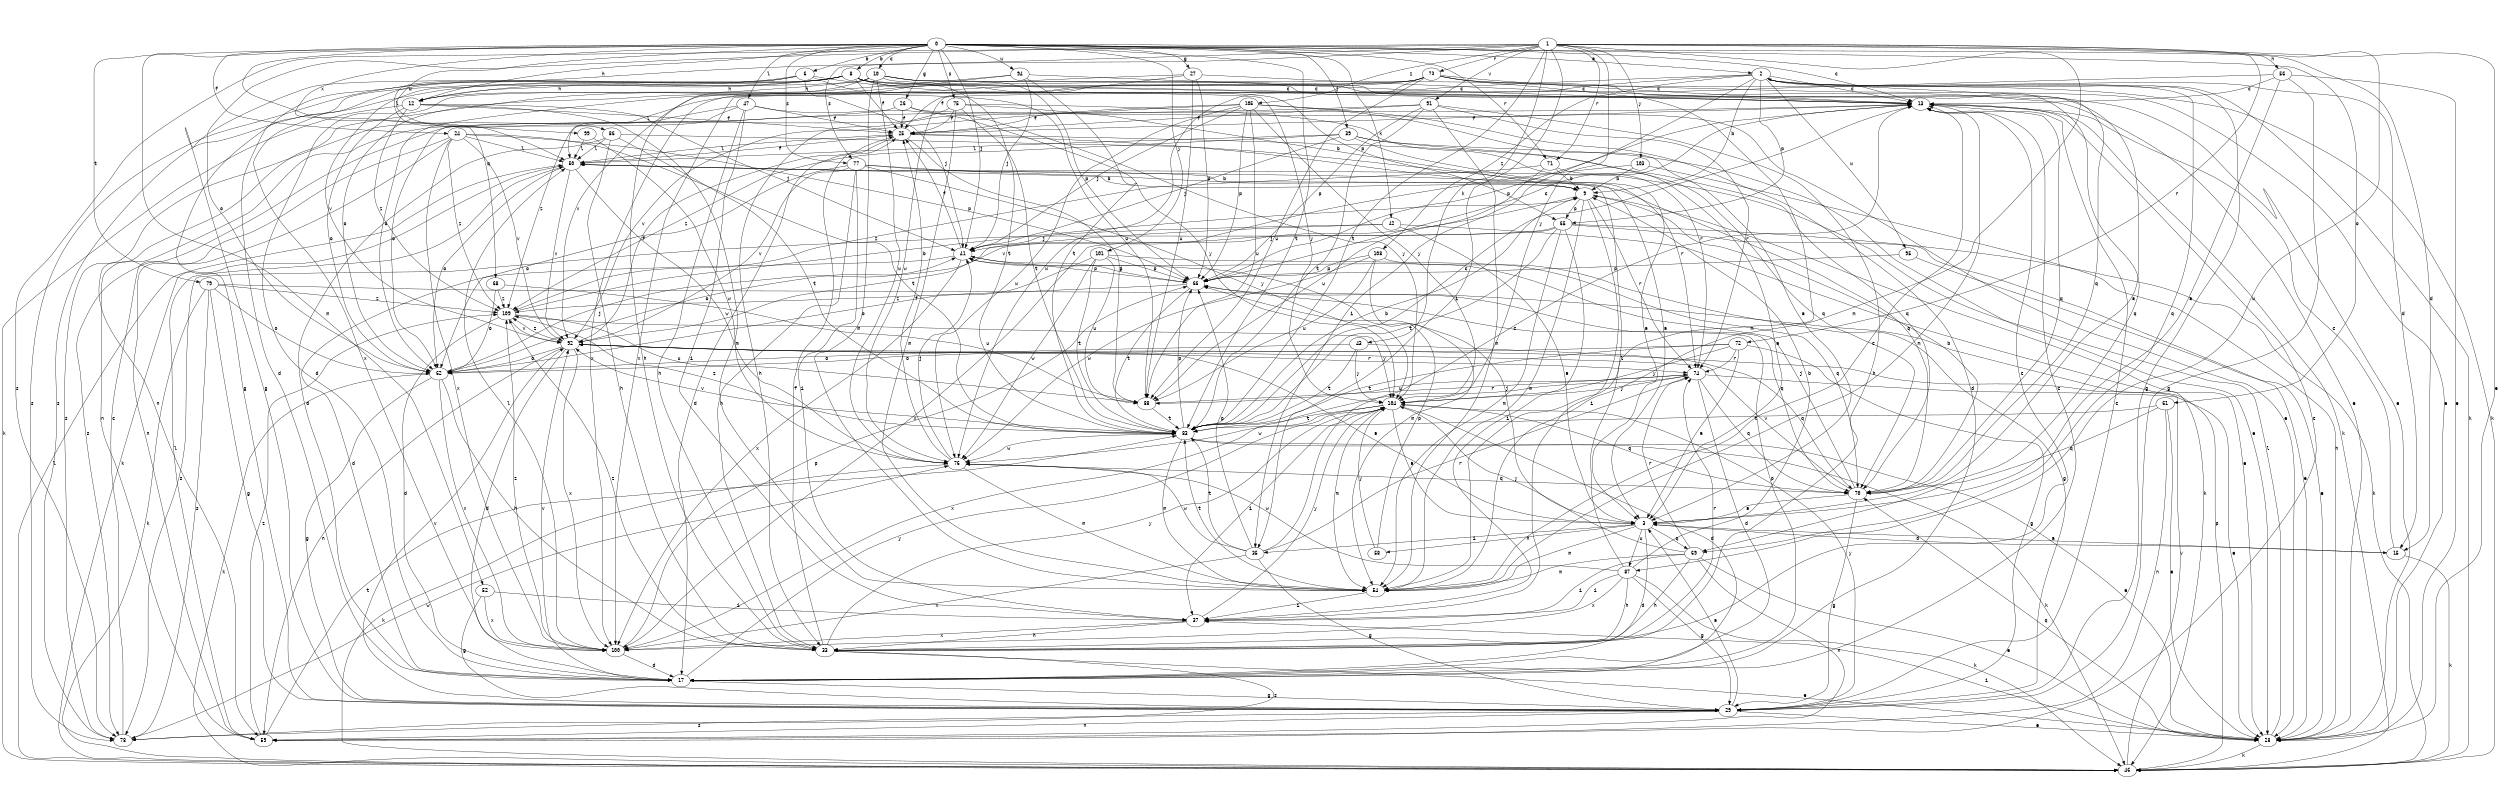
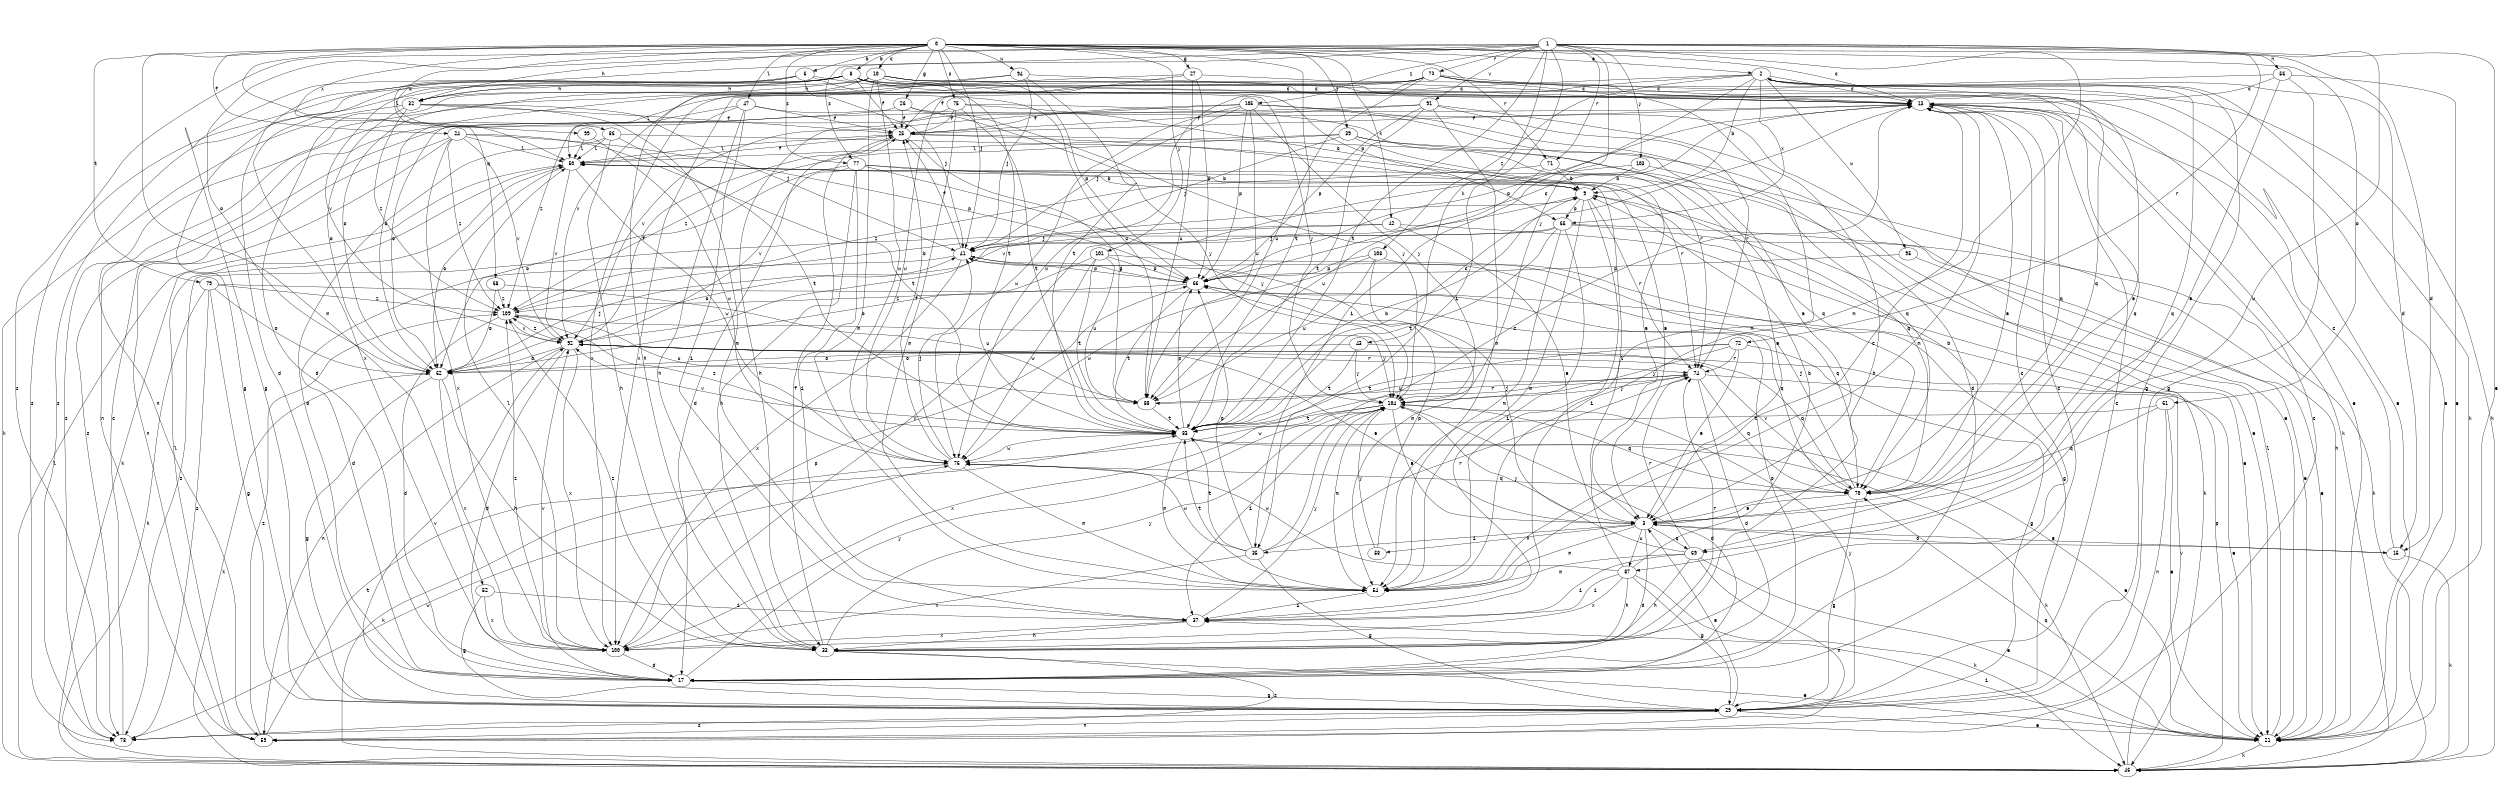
  strict digraph {
    fontname="DejaVu Sans Mono"
    node [fontname="DejaVu Sans Mono"]
    edge [fontname="DejaVu Sans Mono"]
    0
    2
    6
    8
    10
    13
    15
    24
    26
    27
-   32 [label=12]
+   32
    39
    41
    42
    47
    52
    61
    68
    71
    75
    77
    79
    83
    86
    94
    99
    101
    35
    50
    9
    25
    29
    46
    65
    69
    95
    108
    104
    17
    88
-   21 [label=28]
+   21
    78
    92
    100
    54
    33
    66
    70
    n49 [label=76]
    3
    59
    109
    62
    37
    74
    1
    43
    56
    72
    73
    87
    91
    103
    105
    58
    0 -> 2 [label=a]
    0 -> 6 [label=b]
    0 -> 8 [label=b]
    0 -> 10 [label=c]
    0 -> 13 [label=c]
    0 -> 15 [label=d]
    0 -> 24 [label=f]
    0 -> 26 [label=g]
    0 -> 27 [label=g]
    0 -> 32 [label=h]
    0 -> 39 [label=j]
    0 -> 41 [label=j]
    0 -> 42 [label=k]
    0 -> 47 [label=l]
    0 -> 52 [label=m]
    0 -> 61 [label=o]
    0 -> 68 [label=q]
    0 -> 71 [label=r]
    0 -> 75 [label=s]
    0 -> 77 [label=s]
    0 -> 79 [label=t]
    0 -> 83 [label=t]
    0 -> 86 [label=u]
    0 -> 94 [label=w]
    0 -> 99 [label=x]
    0 -> 101 [label=y]
    2 -> 13 [label=c]
    2 -> 15 [label=d]
    2 -> 35 [label=i]
    2 -> 50 [label=l]
    2 -> 9 [label=b]
    2 -> 25 [label=f]
    2 -> 29 [label=g]
    2 -> 46 [label=k]
-   2 -> 65 [label=p]
+   2 -> 65 [label=x]
    2 -> 69 [label=q]
    2 -> 95 [label=w]
    2 -> 108 [label=z]
    6 -> 32 [label=h]
    6 -> 41 [label=j]
    6 -> 29 [label=g]
    6 -> 104 [label=y]
    6 -> 17 [label=d]
    6 -> 88 [label=u]
    8 -> 13 [label=c]
    8 -> 32 [label=h]
    8 -> 83 [label=t]
    8 -> 25 [label=f]
    8 -> 29 [label=g]
    8 -> 65 [label=p]
    8 -> 69 [label=q]
    8 -> 21 [label=e]
    8 -> 78 [label=s]
    8 -> 92 [label=v]
    8 -> 100 [label=x]
    10 -> 13 [label=c]
    10 -> 32 [label=h]
    10 -> 21 [label=e]
    10 -> 78 [label=s]
    10 -> 54 [label=m]
    10 -> 33 [label=h]
    10 -> 66 [label=p]
    10 -> 70 [label=q]
    10 -> n49 [label=w]
    13 -> 25 [label=f]
    13 -> 46 [label=k]
    13 -> 54 [label=m]
    13 -> 66 [label=p]
    13 -> 70 [label=q]
+   13 -> 3 [label=a]
    15 -> 13 [label=c]
    15 -> 46 [label=k]
    15 -> 3 [label=a]
    24 -> 83 [label=t]
    24 -> 50 [label=l]
    24 -> 78 [label=s]
    24 -> 92 [label=v]
    24 -> 100 [label=x]
    24 -> 66 [label=p]
    24 -> 59 [label=n]
    24 -> 109 [label=z]
    26 -> 25 [label=f]
    26 -> 104 [label=y]
    26 -> 21 [label=e]
    26 -> 109 [label=z]
    27 -> 13 [label=c]
    27 -> 88 [label=u]
    27 -> 66 [label=p]
    27 -> n49 [label=w]
    27 -> 59 [label=n]
    32 -> 41 [label=j]
    32 -> 25 [label=f]
    32 -> 46 [label=k]
    32 -> 54 [label=m]
    32 -> 109 [label=z]
    32 -> 62 [label=o]
    39 -> 41 [label=j]
    39 -> 50 [label=l]
    39 -> 21 [label=e]
    39 -> 70 [label=q]
    39 -> 3 [label=a]
    39 -> 109 [label=z]
    41 -> 25 [label=f]
    41 -> 17 [label=d]
    41 -> 100 [label=x]
    41 -> 66 [label=p]
    42 -> 41 [label=j]
    42 -> 46 [label=k]
    42 -> 3 [label=a]
    42 -> 62 [label=o]
    47 -> 25 [label=f]
    47 -> 104 [label=y]
    47 -> 78 [label=s]
    47 -> 33 [label=h]
    47 -> 59 [label=n]
    47 -> 37 [label=i]
    52 -> 29 [label=g]
    52 -> 100 [label=x]
    52 -> 37 [label=i]
    61 -> 83 [label=t]
    61 -> 21 [label=e]
    61 -> 70 [label=q]
    61 -> 59 [label=n]
    68 -> 88 [label=u]
    68 -> 109 [label=z]
    68 -> 62 [label=o]
    71 -> 9 [label=b]
    71 -> 88 [label=u]
    71 -> 3 [label=a]
    71 -> 109 [label=z]
    75 -> 83 [label=t]
    75 -> 9 [label=b]
    75 -> 25 [label=f]
    75 -> 54 [label=m]
    75 -> 33 [label=h]
    75 -> 74 [label=r]
    77 -> 9 [label=b]
    77 -> 104 [label=y]
    77 -> 92 [label=v]
    77 -> 33 [label=h]
    77 -> 70 [label=q]
    77 -> 62 [label=o]
    77 -> 37 [label=i]
    79 -> 29 [label=g]
    79 -> 46 [label=k]
    79 -> 78 [label=s]
    79 -> 70 [label=q]
    79 -> 109 [label=z]
    79 -> 62 [label=o]
    83 -> 13 [label=c]
    83 -> 9 [label=b]
    83 -> 46 [label=k]
    83 -> 21 [label=e]
    83 -> 92 [label=v]
    83 -> 54 [label=m]
    83 -> 66 [label=p]
    83 -> n49 [label=w]
    83 -> 109 [label=z]
    86 -> 83 [label=t]
    86 -> 50 [label=l]
    86 -> 17 [label=d]
    86 -> 33 [label=h]
    86 -> 74 [label=r]
    94 -> 13 [label=c]
    94 -> 41 [label=j]
    94 -> 83 [label=t]
    94 -> 17 [label=d]
    94 -> 62 [label=o]
    99 -> 50 [label=l]
    99 -> n49 [label=w]
    101 -> 83 [label=t]
    101 -> 88 [label=u]
    101 -> 66 [label=p]
    101 -> 70 [label=q]
    101 -> n49 [label=w]
    101 -> 62 [label=o]
    35 -> 13 [label=c]
    35 -> 83 [label=t]
    35 -> 29 [label=g]
    35 -> 100 [label=x]
    35 -> 66 [label=p]
    35 -> n49 [label=w]
    35 -> 74 [label=r]
    50 -> 9 [label=b]
    50 -> 25 [label=f]
    50 -> 46 [label=k]
    50 -> 92 [label=v]
    50 -> n49 [label=w]
    50 -> 62 [label=o]
    9 -> 65 [label=p]
    9 -> 21 [label=e]
    9 -> 100 [label=x]
    9 -> 54 [label=m]
    9 -> 37 [label=i]
    9 -> 74 [label=r]
    25 -> 50 [label=l]
    25 -> 17 [label=d]
    25 -> 88 [label=u]
    25 -> 70 [label=q]
    25 -> 3 [label=a]
    29 -> 13 [label=c]
    29 -> 104 [label=y]
    29 -> 21 [label=e]
    29 -> 78 [label=s]
    29 -> 92 [label=v]
    29 -> 3 [label=a]
    29 -> 59 [label=n]
    46 -> 50 [label=l]
    46 -> 92 [label=v]
    46 -> 66 [label=p]
    65 -> 41 [label=j]
    65 -> 83 [label=t]
    65 -> 46 [label=k]
    65 -> 21 [label=e]
    65 -> 78 [label=s]
    65 -> 54 [label=m]
    65 -> 37 [label=i]
    69 -> 104 [label=y]
    69 -> 21 [label=e]
    69 -> 54 [label=m]
    69 -> 33 [label=h]
    69 -> 59 [label=n]
    69 -> 37 [label=i]
    69 -> 74 [label=r]
    95 -> 21 [label=e]
    95 -> 66 [label=p]
    108 -> 29 [label=g]
    108 -> 88 [label=u]
    108 -> 54 [label=m]
    108 -> 66 [label=p]
    108 -> n49 [label=w]
    104 -> 83 [label=t]
    104 -> 17 [label=d]
    104 -> 54 [label=m]
    104 -> 70 [label=q]
    104 -> n49 [label=w]
    104 -> 3 [label=a]
    104 -> 37 [label=i]
    17 -> 13 [label=c]
    17 -> 29 [label=g]
    17 -> 104 [label=y]
    17 -> 92 [label=v]
    17 -> 66 [label=p]
    88 -> 83 [label=t]
    88 -> 74 [label=r]
    21 -> 50 [label=l]
    21 -> 46 [label=k]
    21 -> 70 [label=q]
    21 -> 37 [label=i]
    78 -> 13 [label=c]
    78 -> n49 [label=w]
    92 -> 25 [label=f]
    92 -> 17 [label=d]
    92 -> 100 [label=x]
    92 -> 3 [label=a]
    92 -> 59 [label=n]
    92 -> 109 [label=z]
    92 -> 62 [label=o]
    92 -> 74 [label=r]
    100 -> 50 [label=l]
    100 -> 17 [label=d]
    100 -> 66 [label=p]
    100 -> 109 [label=z]
    54 -> 13 [label=c]
    54 -> 83 [label=t]
    54 -> 37 [label=i]
    33 -> 13 [label=c]
    33 -> 25 [label=f]
    33 -> 104 [label=y]
    33 -> 21 [label=e]
    33 -> 78 [label=s]
    33 -> 109 [label=z]
    33 -> 74 [label=r]
    66 -> 13 [label=c]
    66 -> 41 [label=j]
    66 -> 83 [label=t]
    66 -> 109 [label=z]
    70 -> 41 [label=j]
    70 -> 9 [label=b]
    70 -> 29 [label=g]
    70 -> 92 [label=v]
    70 -> 3 [label=a]
    n49 -> 41 [label=j]
    n49 -> 25 [label=f]
    n49 -> 46 [label=k]
    n49 -> 54 [label=m]
    n49 -> 70 [label=q]
    3 -> 2 [label=a]
    3 -> 15 [label=d]
    3 -> 41 [label=j]
    3 -> 35 [label=i]
    3 -> 69 [label=q]
    3 -> 17 [label=d]
    3 -> 54 [label=m]
    3 -> 87 [label=u]
    3 -> 58 [label=n]
    59 -> 13 [label=c]
    59 -> 83 [label=t]
    59 -> 50 [label=l]
    59 -> 109 [label=z]
    109 -> 9 [label=b]
    109 -> 104 [label=y]
    109 -> 17 [label=d]
    109 -> 88 [label=u]
    109 -> 92 [label=v]
    62 -> 41 [label=j]
    62 -> 29 [label=g]
    62 -> 46 [label=k]
    62 -> 100 [label=x]
    62 -> 33 [label=h]
    37 -> 104 [label=y]
    37 -> 100 [label=x]
    37 -> 33 [label=h]
    74 -> 104 [label=y]
    74 -> 17 [label=d]
    74 -> 88 [label=u]
    74 -> 21 [label=e]
    74 -> 100 [label=x]
    74 -> 70 [label=q]
    1 -> 71 [label=r]
    1 -> 77 [label=s]
    1 -> 83 [label=t]
    1 -> 35 [label=i]
    1 -> 50 [label=l]
    1 -> 104 [label=y]
    1 -> 21 [label=e]
    1 -> 78 [label=s]
    1 -> 54 [label=m]
    1 -> 62 [label=o]
    1 -> 43 [label=k]
    1 -> 56 [label=n]
    1 -> 72 [label=r]
    1 -> 73 [label=r]
    1 -> 87 [label=u]
    1 -> 91 [label=v]
    1 -> 103 [label=y]
    1 -> 105 [label=z]
    43 -> 83 [label=t]
    43 -> 104 [label=y]
    43 -> 70 [label=q]
    43 -> 62 [label=o]
    56 -> 13 [label=c]
    56 -> 29 [label=g]
    56 -> 21 [label=e]
    56 -> 100 [label=x]
    56 -> 3 [label=a]
    72 -> 83 [label=t]
    72 -> 29 [label=g]
    72 -> 104 [label=y]
    72 -> 3 [label=a]
    72 -> 62 [label=o]
    72 -> 74 [label=r]
    73 -> 13 [label=c]
    73 -> 46 [label=k]
    73 -> 88 [label=u]
    73 -> 21 [label=e]
    73 -> 92 [label=v]
    73 -> 100 [label=x]
    73 -> 54 [label=m]
    73 -> n49 [label=w]
    73 -> 62 [label=o]
    87 -> 50 [label=l]
    87 -> 9 [label=b]
    87 -> 29 [label=g]
    87 -> 46 [label=k]
    87 -> 100 [label=x]
    87 -> 33 [label=h]
    87 -> n49 [label=w]
    87 -> 37 [label=i]
    91 -> 83 [label=t]
    91 -> 25 [label=f]
    91 -> 54 [label=m]
    91 -> 33 [label=h]
    91 -> 66 [label=p]
    91 -> 62 [label=o]
    91 -> 74 [label=r]
    103 -> 9 [label=b]
    103 -> 21 [label=h]
    103 -> 92 [label=v]
    105 -> 41 [label=j]
    105 -> 25 [label=f]
    105 -> 104 [label=y]
    105 -> 17 [label=d]
    105 -> 88 [label=u]
    105 -> 92 [label=v]
    105 -> 66 [label=p]
    105 -> n49 [label=w]
    105 -> 3 [label=a]
    58 -> 104 [label=y]
    58 -> 66 [label=p]
  }
